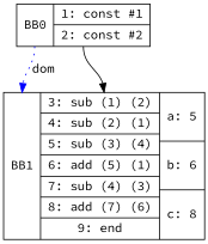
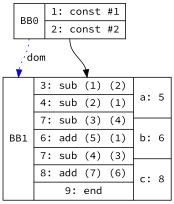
  digraph {
    fontname="Source Code Pro"
    node [shape=record fontname="Source Code Pro"]
    edge [fontname="Source Code Pro"]
    n1 [label="<b>BB0|{1: const #1|2: const #2}"]
-   n2 [label="<b>BB1|{3: sub (1) (2)|4: sub (2) (1)|5: sub (3) (4)|6: add (5) (1)|7: sub (4) (3)|8: add (7) (6)|9: end} | {a: 5|b: 6|c: 8}"]
+   n2 [label="<b>BB1|{3: sub (1) (2)|4: sub (2) (1)|7: sub (3) (4)|6: add (5) (1)|7: sub (4) (3)|8: add (7) (6)|9: end} | {a: 5|b: 6|c: 8}"]
    n1 -> n2 [headport=n tailport=s]
    n1 -> n2 [color=blue headport=b label=dom style=dotted tailport=b]
  }
